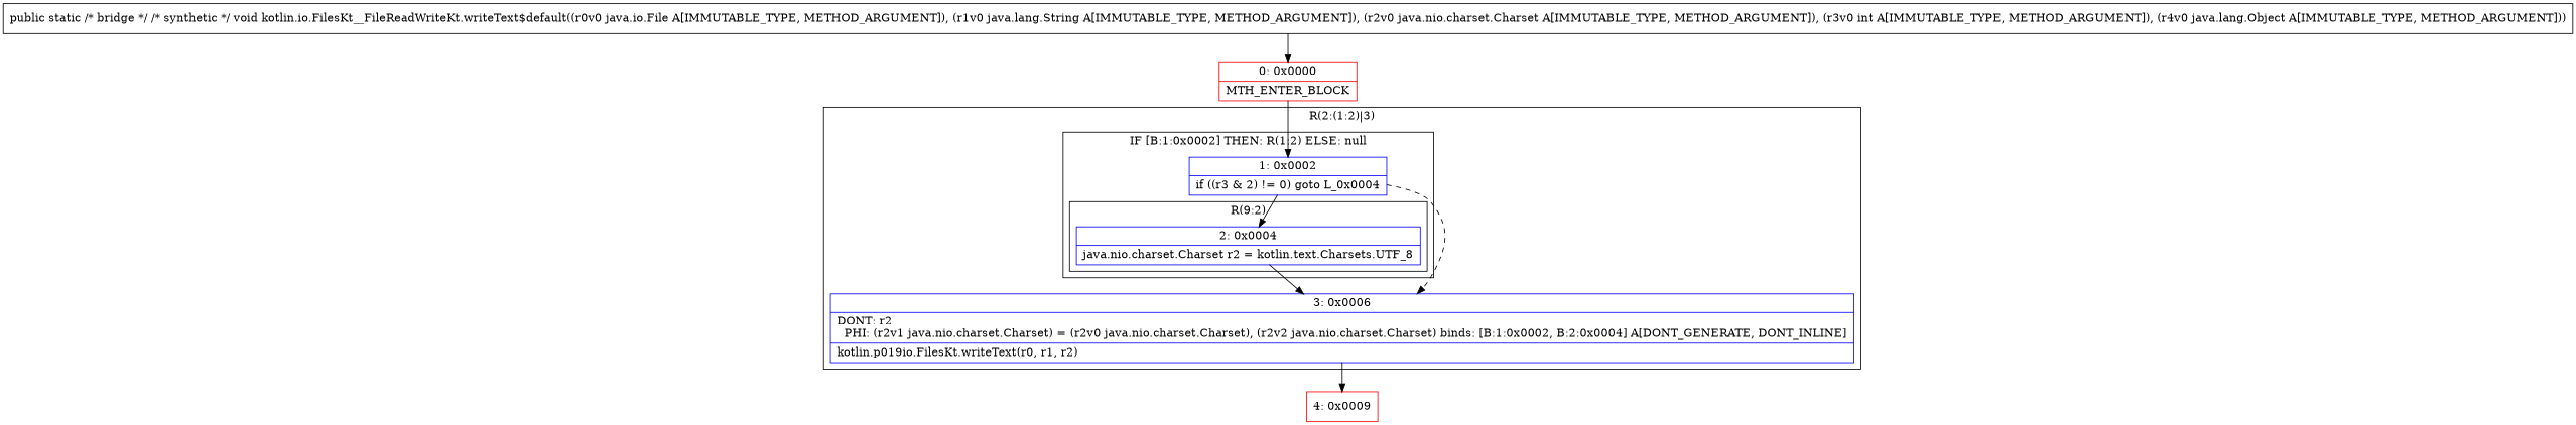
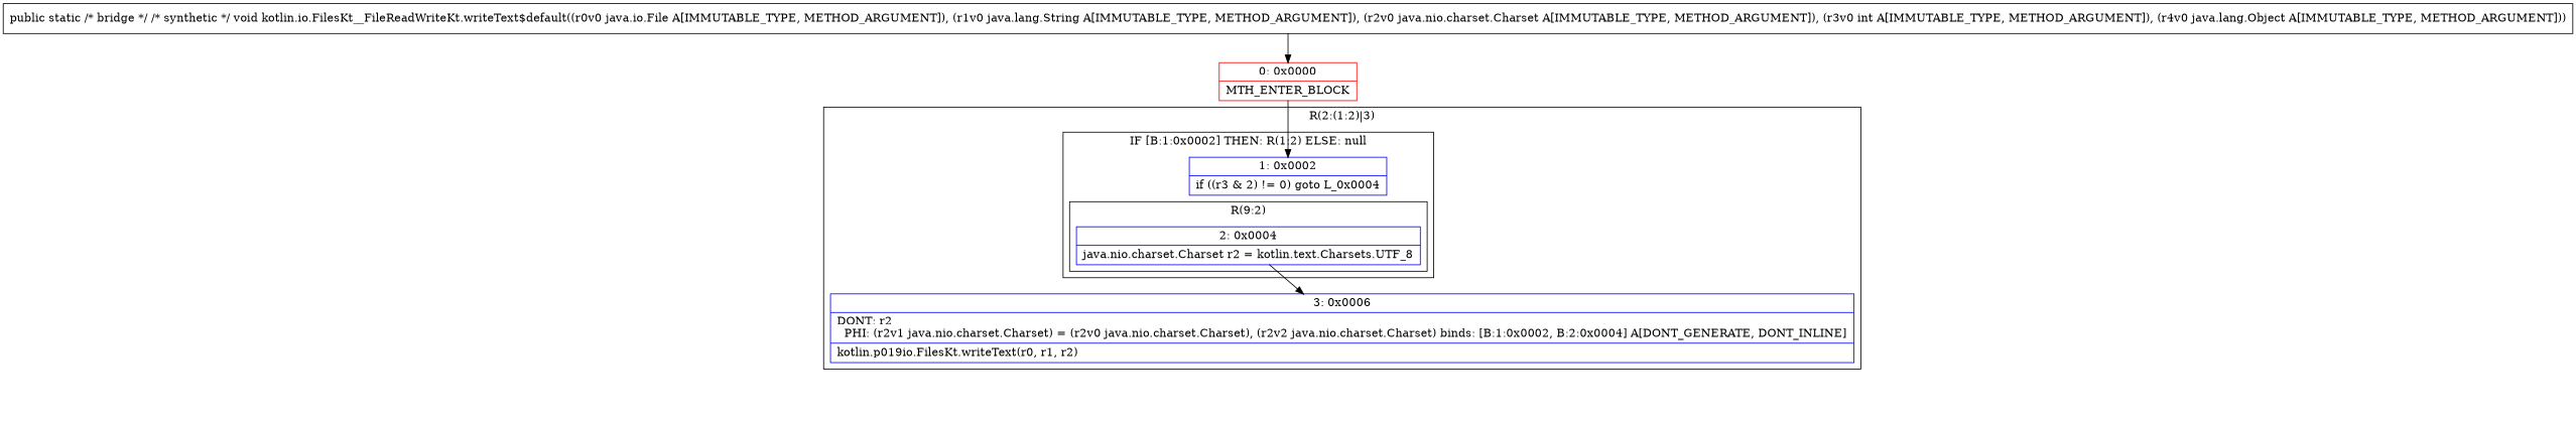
  digraph {
    node [color=blue shape=record]
    n1 [label="{2\:\ 0x0004|java.nio.charset.Charset r2 = kotlin.text.Charsets.UTF_8\l}"]
    n2 [label="{1\:\ 0x0002|if ((r3 & 2) != 0) goto L_0x0004\l}"]
    n3 [label="{3\:\ 0x0006|DONT: r2 \l  PHI: (r2v1 java.nio.charset.Charset) = (r2v0 java.nio.charset.Charset), (r2v2 java.nio.charset.Charset) binds: [B:1:0x0002, B:2:0x0004] A[DONT_GENERATE, DONT_INLINE]\l|kotlin.p019io.FilesKt.writeText(r0, r1, r2)\l}"]
-   n4 [color=red label="{4\:\ 0x0009}"]
    n5 [color=red label="{0\:\ 0x0000|MTH_ENTER_BLOCK\l}"]
    n6 [label="{public static \/* bridge *\/ \/* synthetic *\/ void kotlin.io.FilesKt__FileReadWriteKt.writeText$default((r0v0 java.io.File A[IMMUTABLE_TYPE, METHOD_ARGUMENT]), (r1v0 java.lang.String A[IMMUTABLE_TYPE, METHOD_ARGUMENT]), (r2v0 java.nio.charset.Charset A[IMMUTABLE_TYPE, METHOD_ARGUMENT]), (r3v0 int A[IMMUTABLE_TYPE, METHOD_ARGUMENT]), (r4v0 java.lang.Object A[IMMUTABLE_TYPE, METHOD_ARGUMENT])) }" color=""]
    subgraph cluster_1 {
      label="R(2:(1:2)|3)"
      n3
      subgraph cluster_2 {
        label="IF [B:1:0x0002] THEN: R(1:2) ELSE: null"
        n2
        subgraph cluster_3 {
          label="R(9:2)"
          n1
        }
      }
    }
    n1 -> n3
-   n2 -> n1
-   n2 -> n3 [style=dashed]
-   n3 -> n4
    n5 -> n2
    n6 -> n5
  }
